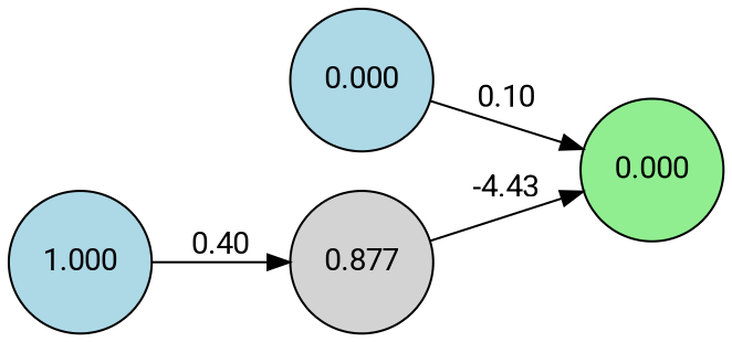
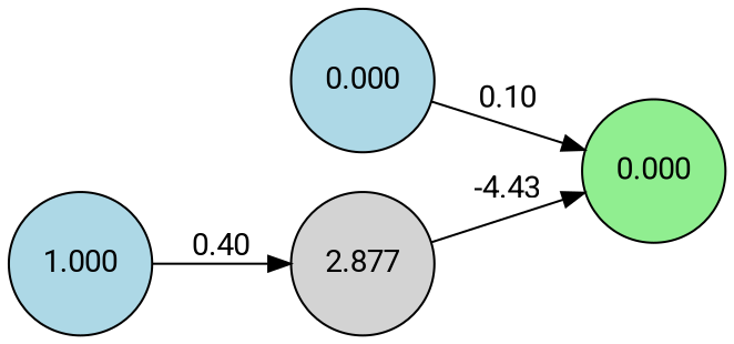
  digraph {
    rankdir=LR
    fontname=Roboto
    node [fillcolor=lightblue shape=circle style=filled fontname=Roboto]
    edge [fontname=Roboto]
    n1 [label=0.000]
    n2 [fillcolor=lightgreen label=0.000]
    n3 [label=1.000]
-   n4 [fillcolor=lightgray label=0.877]
+   n4 [fillcolor=lightgray label=2.877]
    n1 -> n2 [label=0.10]
    n3 -> n4 [label=0.40]
    n4 -> n2 [label=-4.43]
  }
